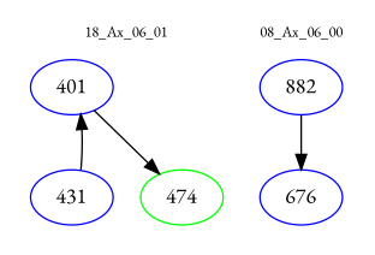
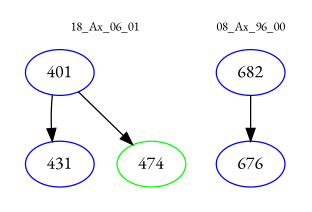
  digraph {
    fontname="EB Garamond"
    node [color=blue fontname="EB Garamond"]
    edge [color=black fontname="EB Garamond"]
    n1 [label=401]
    n2 [label=431]
    n3 [color=green label=474]
-   n4 [label=882]
+   n4 [label=682]
    n5 [label=676]
    subgraph cluster_1 {
      color=white
      fontsize=10
      label="18_Ax_06_01"
      n1
      n2
      n3
    }
    subgraph cluster_2 {
      color=white
      fontsize=10
-     label="08_Ax_06_00"
+     label="08_Ax_96_00"
      n4
      n5
    }
-   n2 -> n1
+   n1 -> n2
    n1 -> n3
    n4 -> n5
  }
